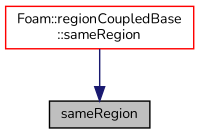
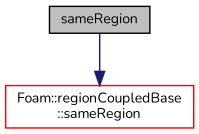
  digraph {
    rankdir=TB
    fontname=Nunito
    node [fontname=Nunito fontsize=10 shape=record]
    n1 [color=black fillcolor=grey75 fontcolor=black height=0.2 label=sameRegion style=filled width=0.4]
    n2 [color=red height=0.2 label="Foam::regionCoupledBase\l::sameRegion" width=0.4]
-   n2 -> n1 [color=midnightblue fontname=Nunito fontsize=10 labelfontname=Helvetica labelfontsize=10 style=solid]
+   n1 -> n2 [color=midnightblue fontname=Nunito fontsize=10 labelfontname=Helvetica labelfontsize=10 style=solid]
  }
